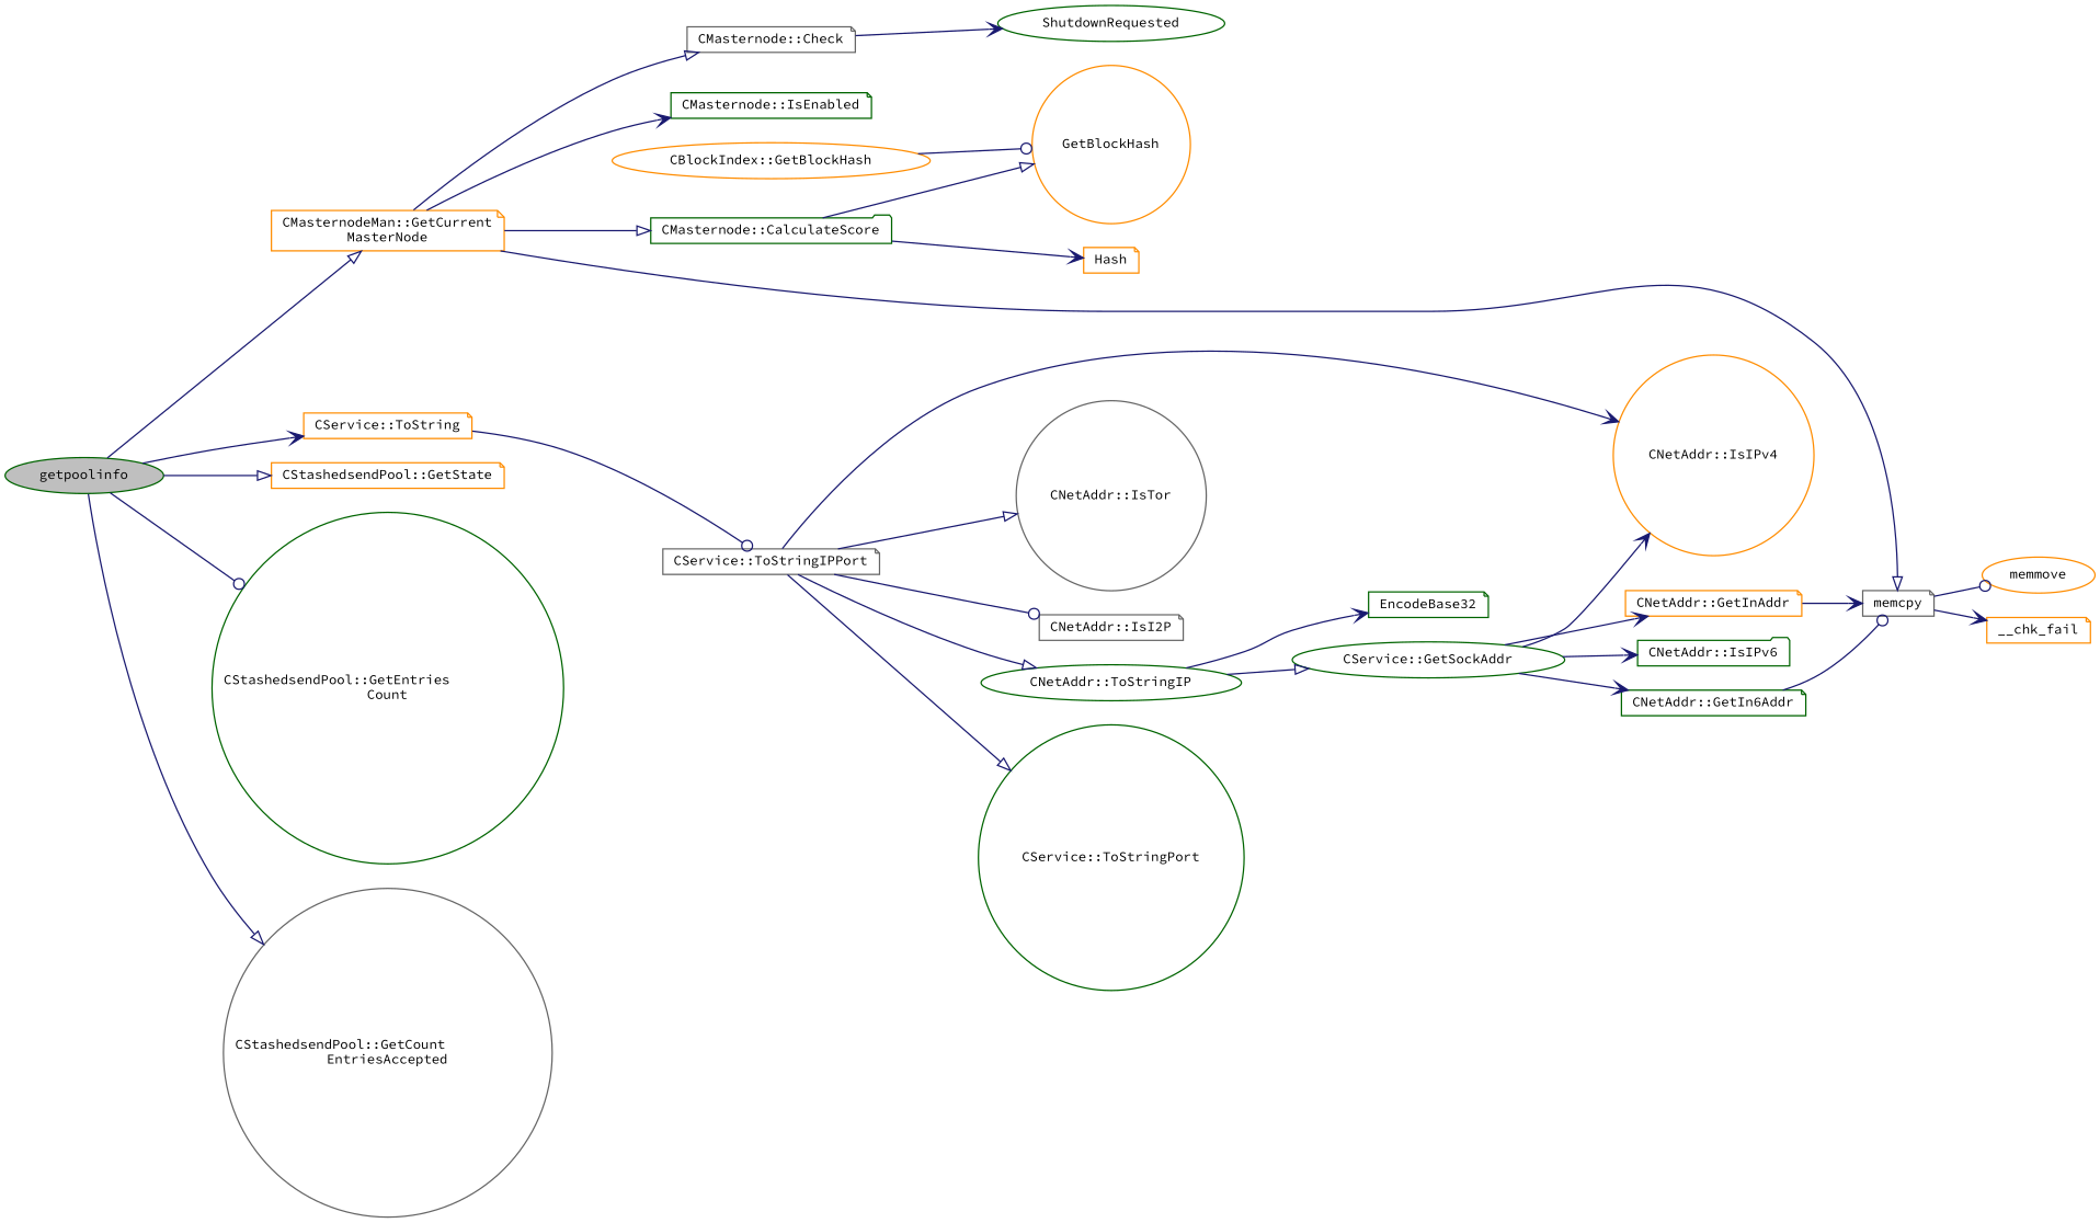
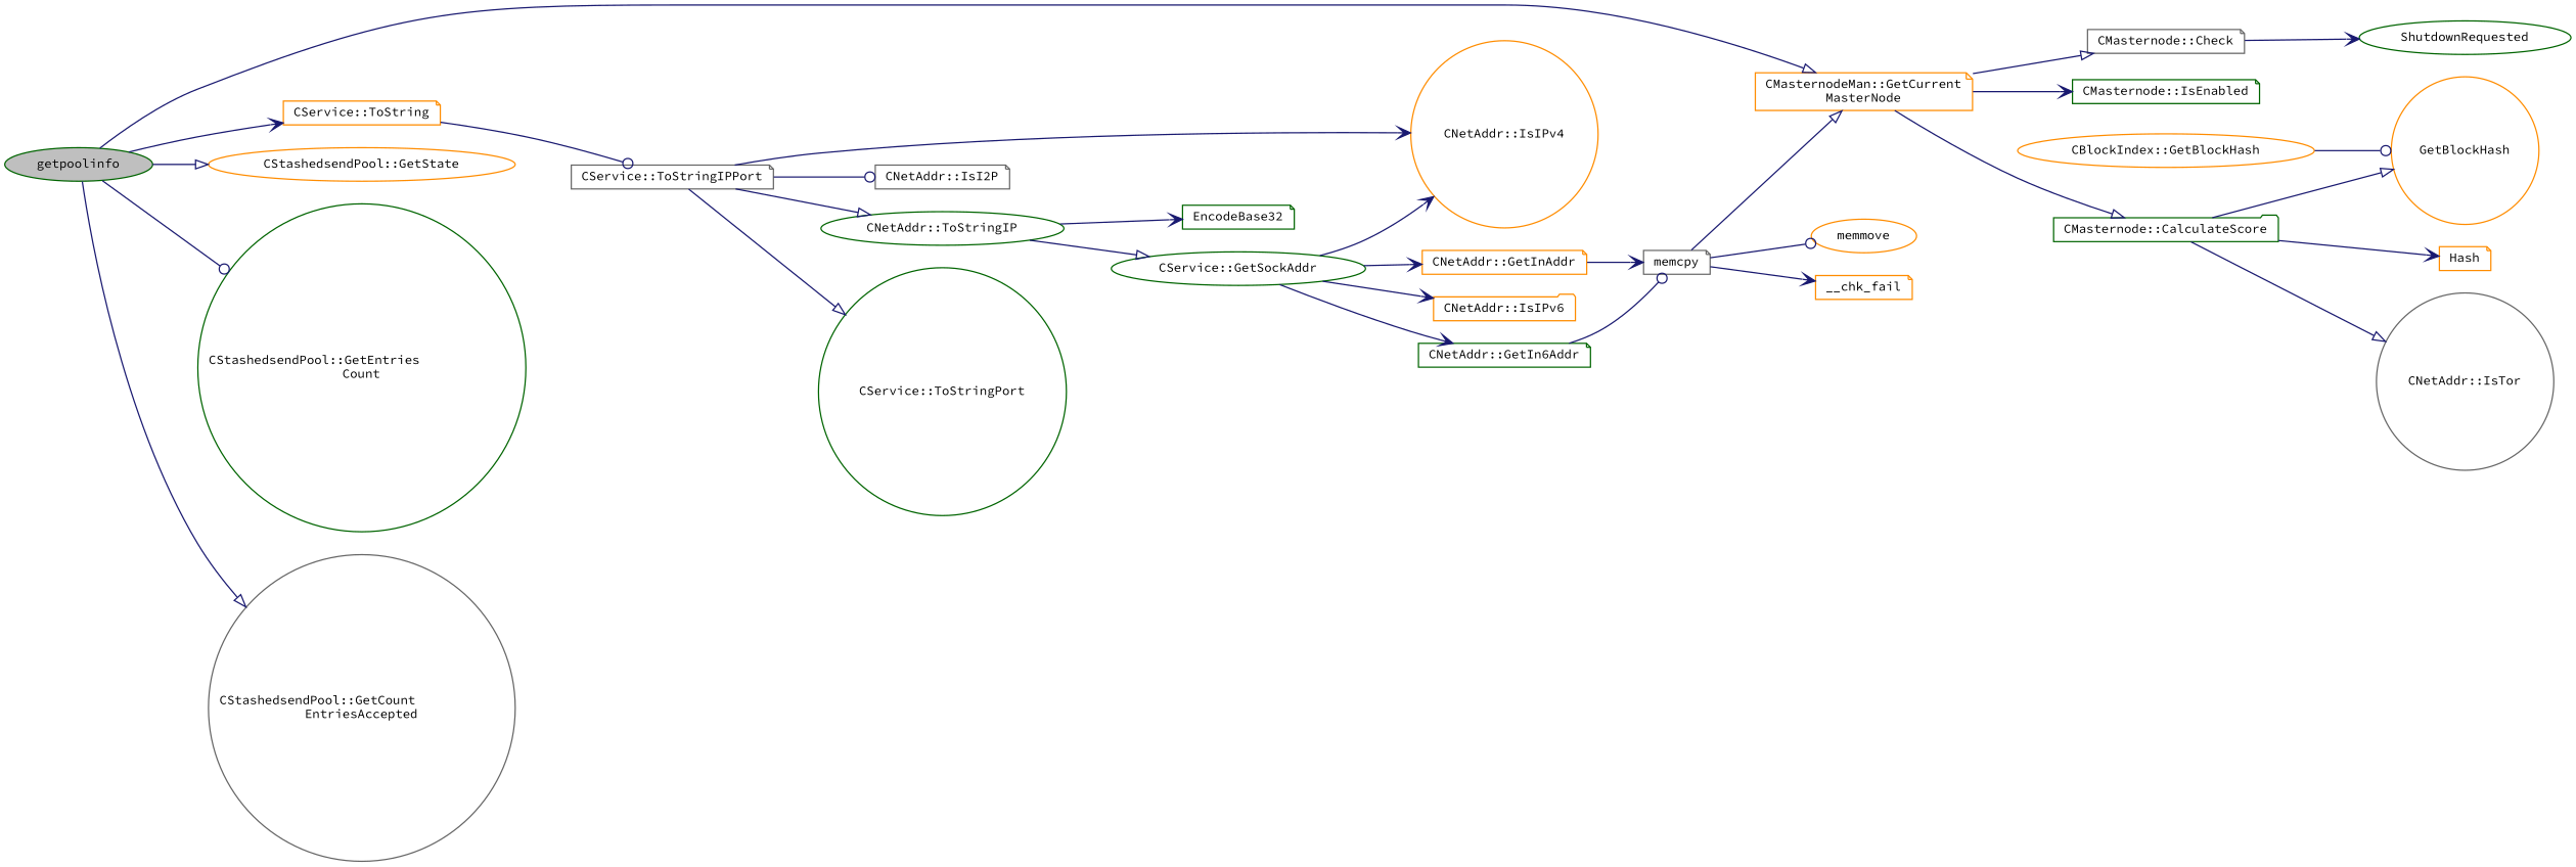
  digraph {
    fontname="Source Code Pro"
    rankdir=LR
    node [color=darkgreen fillcolor=white fontname="Source Code Pro" fontsize=10 shape=note style=filled]
    edge [arrowhead=vee color=midnightblue fontname="Source Code Pro" fontsize=10 labelfontname=Helvetica labelfontsize=10 style=solid]
    n1 [fillcolor=grey75 fontcolor=black height=0.2 label=getpoolinfo shape=ellipse width=0.4]
    n2 [color=darkorange height=0.2 label="CMasternodeMan::GetCurrent\lMasterNode" width=0.4]
    n3 [color=darkorange height=0.2 label="CService::ToString" width=0.4]
-   n4 [color=darkorange height=0.2 label="CStashedsendPool::GetState" width=0.4]
+   n4 [color=darkorange height=0.2 label="CStashedsendPool::GetState" shape=ellipse width=0.4]
    n5 [height=0.2 label="CStashedsendPool::GetEntries\lCount" shape=circle width=0.4]
    n6 [color=gray40 height=0.2 label="CStashedsendPool::GetCount\lEntriesAccepted" shape=circle width=0.4]
    n7 [color=gray40 height=0.2 label="CMasternode::Check" width=0.4]
    n8 [height=0.2 label="CMasternode::IsEnabled" width=0.4]
    n9 [height=0.2 label="CMasternode::CalculateScore" shape=folder width=0.4]
    n10 [color=gray40 height=0.2 label=memcpy width=0.4]
    n11 [color=gray40 height=0.2 label="CService::ToStringIPPort" width=0.4]
    n12 [height=0.2 label=ShutdownRequested shape=ellipse width=0.4]
    n13 [color=darkorange height=0.2 label=GetBlockHash shape=circle width=0.4]
    n14 [color=darkorange height=0.2 label=Hash width=0.4]
    n15 [color=darkorange height=0.2 label=memmove shape=ellipse width=0.4]
    n16 [color=darkorange height=0.2 label=__chk_fail width=0.4]
    n17 [color=darkorange height=0.2 label="CBlockIndex::GetBlockHash" shape=ellipse width=0.4]
    n18 [color=darkorange height=0.2 label="CNetAddr::IsIPv4" shape=circle width=0.4]
    n19 [color=gray40 height=0.2 label="CNetAddr::IsTor" shape=circle width=0.4]
    n20 [color=gray40 height=0.2 label="CNetAddr::IsI2P" width=0.4]
    n21 [height=0.2 label="CNetAddr::ToStringIP" shape=ellipse width=0.4]
    n22 [height=0.2 label="CService::ToStringPort" shape=circle width=0.4]
    n23 [height=0.2 label=EncodeBase32 width=0.4]
    n24 [height=0.2 label="CService::GetSockAddr" shape=ellipse width=0.4]
    n25 [color=darkorange height=0.2 label="CNetAddr::GetInAddr" width=0.4]
-   n26 [height=0.2 label="CNetAddr::IsIPv6" shape=folder width=0.4]
+   n26 [color=darkorange height=0.2 label="CNetAddr::IsIPv6" shape=folder width=0.4]
    n27 [height=0.2 label="CNetAddr::GetIn6Addr" width=0.4]
    n1 -> n2 [arrowhead=onormal]
    n1 -> n3
    n1 -> n4 [arrowhead=onormal]
    n1 -> n5 [arrowhead=odot]
    n1 -> n6 [arrowhead=onormal]
    n2 -> n7 [arrowhead=onormal]
    n2 -> n8
    n2 -> n9 [arrowhead=onormal]
-   n2 -> n10 [arrowhead=onormal]
+   n10 -> n2 [arrowhead=onormal]
    n3 -> n11 [arrowhead=odot]
    n7 -> n12
    n9 -> n13 [arrowhead=onormal]
    n9 -> n14
    n10 -> n15 [arrowhead=odot]
    n10 -> n16
    n11 -> n18
-   n11 -> n19 [arrowhead=onormal]
+   n9 -> n19 [arrowhead=onormal]
    n11 -> n20 [arrowhead=odot]
    n11 -> n21 [arrowhead=onormal]
    n11 -> n22 [arrowhead=onormal]
    n17 -> n13 [arrowhead=odot]
    n21 -> n23
    n21 -> n24 [arrowhead=onormal]
    n24 -> n18
    n24 -> n25
    n24 -> n26
    n24 -> n27
    n25 -> n10
    n27 -> n10 [arrowhead=odot]
  }
